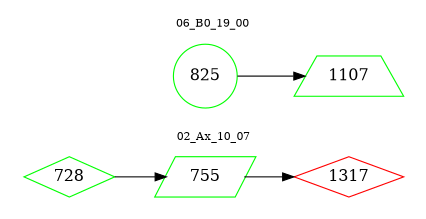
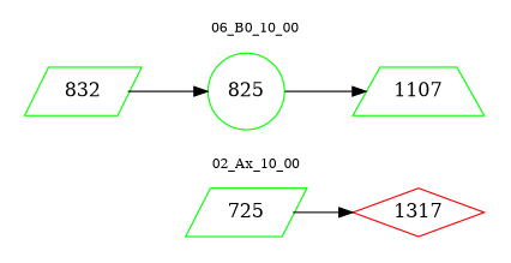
  digraph {
    rankdir=LR
    node [color=green shape=diamond]
    edge [color=black]
-   n1 [label=728]
-   n2 [label=755 shape=parallelogram]
+   n2 [label=725 shape=parallelogram]
    n3 [color=red label=1317]
+   n4 [label=832 shape=parallelogram]
    n5 [label=825 shape=circle]
    n6 [label=1107 shape=trapezium]
    subgraph cluster_1 {
      color=white
      fontsize=10
-     label="02_Ax_10_07"
-     n1
+     label="02_Ax_10_00"
      n2
      n3
    }
    subgraph cluster_2 {
      color=white
      fontsize=10
-     label="06_B0_19_00"
+     label="06_B0_10_00"
+     n4
      n5
      n6
    }
-   n1 -> n2
    n2 -> n3
+   n4 -> n5
    n5 -> n6
  }
